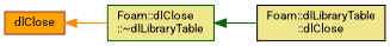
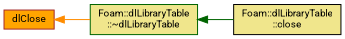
  digraph {
    fontname=Roboto
    rankdir=LR
    node [fillcolor=khaki fontname=Roboto fontsize=10 shape=record style=filled]
    edge [dir=back fontname=Roboto fontsize=10 labelfontname=Helvetica labelfontsize=10 style=solid]
    n1 [color=brown fillcolor=orange fontcolor=black height=0.2 label=dlClose width=0.4]
-   n2 [color=darkgreen height=0.2 label="Foam::dlClose\l::~dlLibraryTable" width=0.4]
-   n3 [color=black height=0.2 label="Foam::dlLibraryTable\l::dlClose" width=0.4]
+   n2 [color=darkgreen height=0.2 label="Foam::dlLibraryTable\l::~dlLibraryTable" width=0.4]
+   n3 [color=black height=0.2 label="Foam::dlLibraryTable\l::close" width=0.4]
    n1 -> n2 [color=darkorange]
    n2 -> n3 [color=darkgreen]
  }
